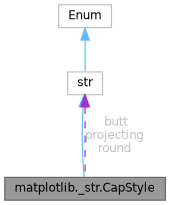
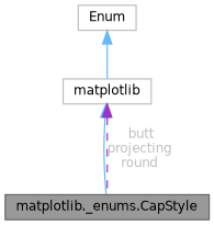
  digraph {
    node [color=grey75 fillcolor=white fontname=Helvetica fontsize=10 shape=box style=filled]
    edge [color=steelblue1 dir=back fontname=Helvetica fontsize=10 labelfontname=Helvetica labelfontsize=10 style=solid]
-   n1 [color=gray40 fillcolor=grey60 fontcolor=black height=0.2 label="matplotlib._str.CapStyle" width=0.4]
-   n2 [height=0.2 label=str width=0.4]
+   n1 [color=gray40 fillcolor=grey60 fontcolor=black height=0.2 label="matplotlib._enums.CapStyle" width=0.4]
+   n2 [height=0.2 label=matplotlib width=0.4]
    n3 [height=0.2 label=Enum width=0.4]
    n2 -> n1
    n2 -> n1 [color=darkorchid3 fontcolor=grey label=" butt\nprojecting\nround" style=dashed]
    n3 -> n2
  }
